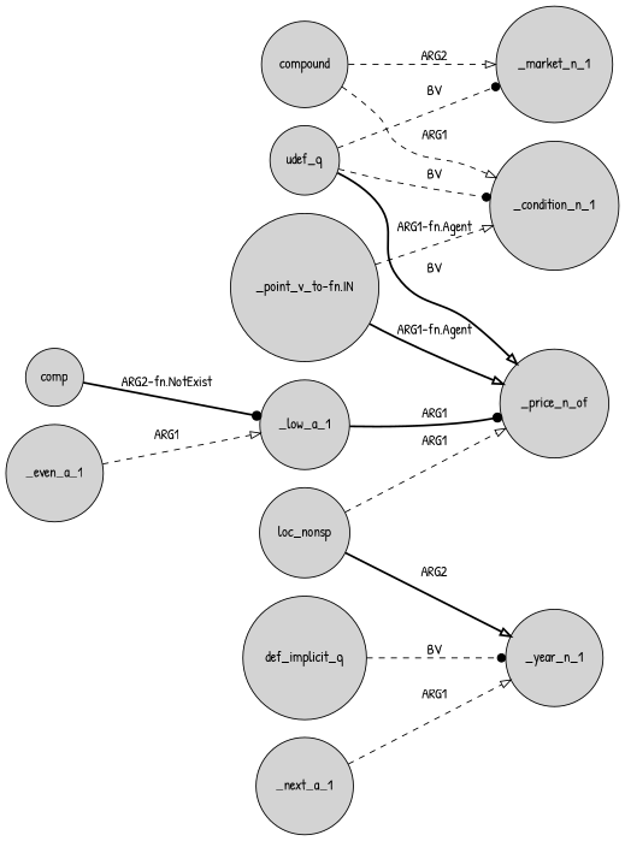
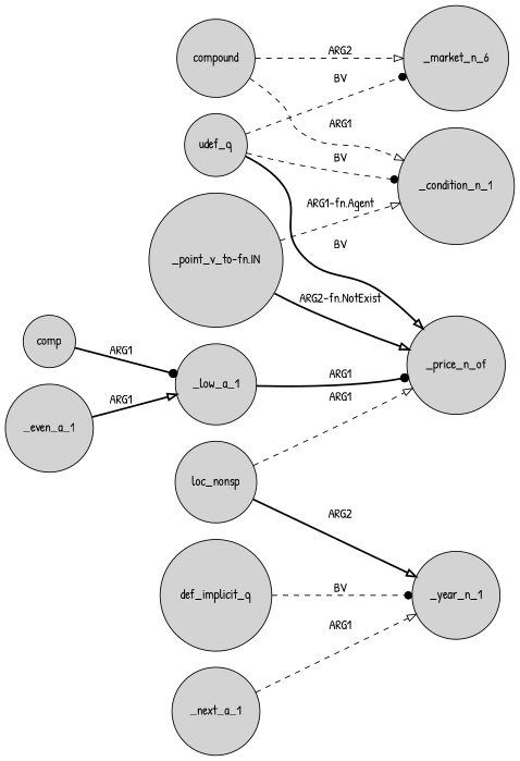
  digraph {
    fontname="Patrick Hand"
    rankdir=LR
    node [fontname="Patrick Hand" shape=circle style=filled]
    edge [arrowhead=onormal fontname="Patrick Hand" style=dashed]
    compound
-   _market_n_1
+   _market_n_1 [label=_market_n_6]
    _condition_n_1
    "_point_v_to-fn.IN"
    _price_n_of
    loc_nonsp
    _year_n_1
    udef_q
    _next_a_1
    def_implicit_q
    _low_a_1
    comp
    _even_a_1
    compound -> _market_n_1 [label=ARG2]
    compound -> _condition_n_1 [label=ARG1]
    "_point_v_to-fn.IN" -> _condition_n_1 [label="ARG1-fn.Agent"]
-   "_point_v_to-fn.IN" -> _price_n_of [label="ARG1-fn.Agent" style=bold]
+   "_point_v_to-fn.IN" -> _price_n_of [label="ARG2-fn.NotExist" style=bold]
    loc_nonsp -> _price_n_of [label=ARG1]
    loc_nonsp -> _year_n_1 [label=ARG2 style=bold]
    udef_q -> _market_n_1 [arrowhead=dot label=BV]
    udef_q -> _condition_n_1 [arrowhead=dot label=BV]
    udef_q -> _price_n_of [label=BV style=bold]
    _next_a_1 -> _year_n_1 [label=ARG1]
    def_implicit_q -> _year_n_1 [arrowhead=dot label=BV]
    _low_a_1 -> _price_n_of [arrowhead=dot label=ARG1 style=bold]
-   comp -> _low_a_1 [arrowhead=dot label="ARG2-fn.NotExist" style=bold]
-   _even_a_1 -> _low_a_1 [label=ARG1]
+   comp -> _low_a_1 [arrowhead=dot label=ARG1 style=bold]
+   _even_a_1 -> _low_a_1 [label=ARG1 style=bold]
  }
